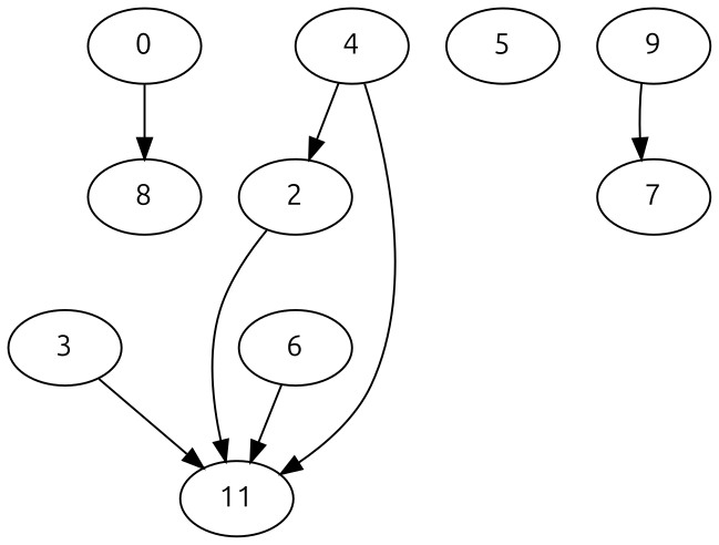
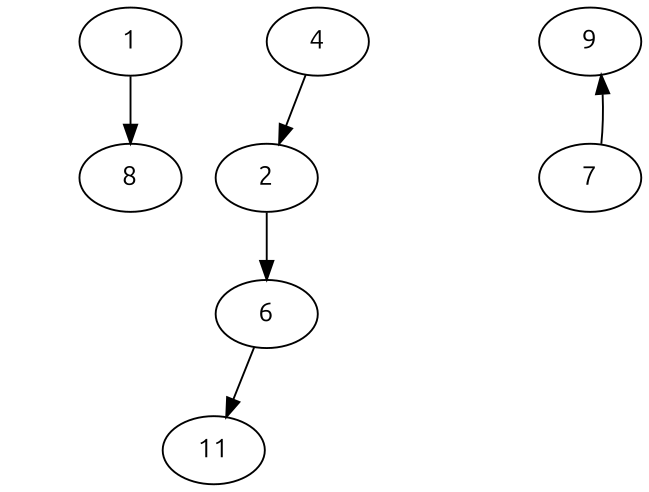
  digraph {
    fontname=Ubuntu
    node [alpha=0.03 fontname=Ubuntu]
    edge [fontname=Ubuntu]
-   1 [alpha=0.01 expect_size=51852288 label=0]
+   1 [alpha=0.01 expect_size=51852288]
    8 [expect_size=35909632]
    2 [expect_size=18605056]
    n4 [alpha=0.19 expect_size=51270656 label=11]
-   3 [alpha=0.05 expect_size=39813120]
    4 [alpha=0.07 expect_size=46695424]
-   5 [alpha=0.04 expect_size=33015808]
    6 [alpha=0.19 expect_size=50608128]
    9 [alpha=0.08 expect_size=25197568]
    7 [alpha=0.16 expect_size=24475648]
    1 -> 8
-   2 -> n4
-   3 -> n4
+   2 -> 6
    4 -> 2
-   4 -> n4
    6 -> n4
-   9 -> 7
+   7 -> 9
  }
